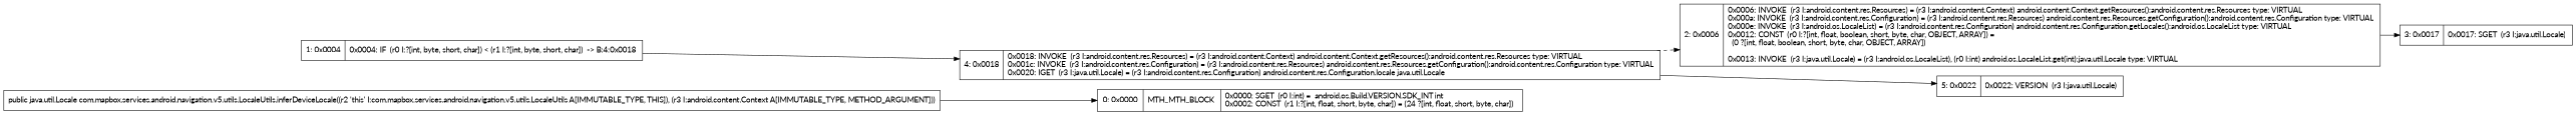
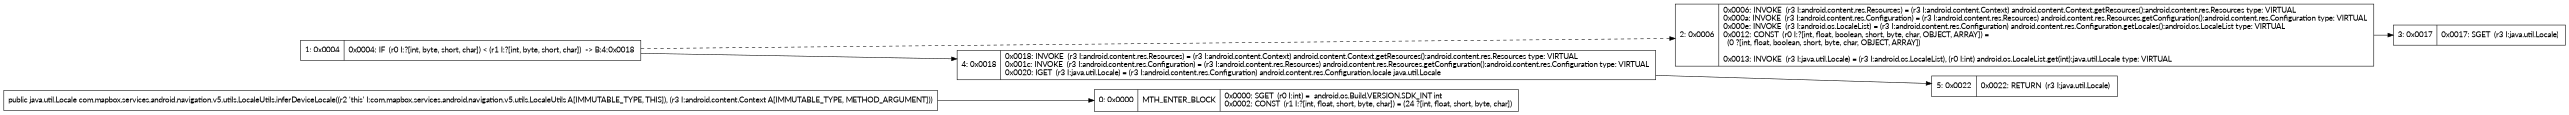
  digraph {
    fontname=Lato
    rankdir=LR
    node [fontname=Lato shape=record]
    edge [fontname=Lato]
-   n1 [label="{0\:\ 0x0000|MTH_MTH_BLOCK\l|0x0000: SGET  (r0 I:int) =  android.os.Build.VERSION.SDK_INT int \l0x0002: CONST  (r1 I:?[int, float, short, byte, char]) = (24 ?[int, float, short, byte, char]) \l}"]
+   n1 [label="{0\:\ 0x0000|MTH_ENTER_BLOCK\l|0x0000: SGET  (r0 I:int) =  android.os.Build.VERSION.SDK_INT int \l0x0002: CONST  (r1 I:?[int, float, short, byte, char]) = (24 ?[int, float, short, byte, char]) \l}"]
    n2 [label="{1\:\ 0x0004|0x0004: IF  (r0 I:?[int, byte, short, char]) \< (r1 I:?[int, byte, short, char])  \-\> B:4:0x0018 \l}"]
    n3 [label="{2\:\ 0x0006|0x0006: INVOKE  (r3 I:android.content.res.Resources) = (r3 I:android.content.Context) android.content.Context.getResources():android.content.res.Resources type: VIRTUAL \l0x000a: INVOKE  (r3 I:android.content.res.Configuration) = (r3 I:android.content.res.Resources) android.content.res.Resources.getConfiguration():android.content.res.Configuration type: VIRTUAL \l0x000e: INVOKE  (r3 I:android.os.LocaleList) = (r3 I:android.content.res.Configuration) android.content.res.Configuration.getLocales():android.os.LocaleList type: VIRTUAL \l0x0012: CONST  (r0 I:?[int, float, boolean, short, byte, char, OBJECT, ARRAY]) = \l  (0 ?[int, float, boolean, short, byte, char, OBJECT, ARRAY])\l \l0x0013: INVOKE  (r3 I:java.util.Locale) = (r3 I:android.os.LocaleList), (r0 I:int) android.os.LocaleList.get(int):java.util.Locale type: VIRTUAL \l}"]
    n4 [label="{4\:\ 0x0018|0x0018: INVOKE  (r3 I:android.content.res.Resources) = (r3 I:android.content.Context) android.content.Context.getResources():android.content.res.Resources type: VIRTUAL \l0x001c: INVOKE  (r3 I:android.content.res.Configuration) = (r3 I:android.content.res.Resources) android.content.res.Resources.getConfiguration():android.content.res.Configuration type: VIRTUAL \l0x0020: IGET  (r3 I:java.util.Locale) = (r3 I:android.content.res.Configuration) android.content.res.Configuration.locale java.util.Locale \l}"]
    n5 [label="{3\:\ 0x0017|0x0017: SGET  (r3 I:java.util.Locale) \l}"]
-   n6 [label="{5\:\ 0x0022|0x0022: VERSION  (r3 I:java.util.Locale) \l}"]
+   n6 [label="{5\:\ 0x0022|0x0022: RETURN  (r3 I:java.util.Locale) \l}"]
    n7 [label="{public java.util.Locale com.mapbox.services.android.navigation.v5.utils.LocaleUtils.inferDeviceLocale((r2 'this' I:com.mapbox.services.android.navigation.v5.utils.LocaleUtils A[IMMUTABLE_TYPE, THIS]), (r3 I:android.content.Context A[IMMUTABLE_TYPE, METHOD_ARGUMENT])) }"]
-   n4 -> n3 [style=dashed]
+   n2 -> n3 [style=dashed]
    n2 -> n4
    n3 -> n5
    n4 -> n6
    n7 -> n1
  }
